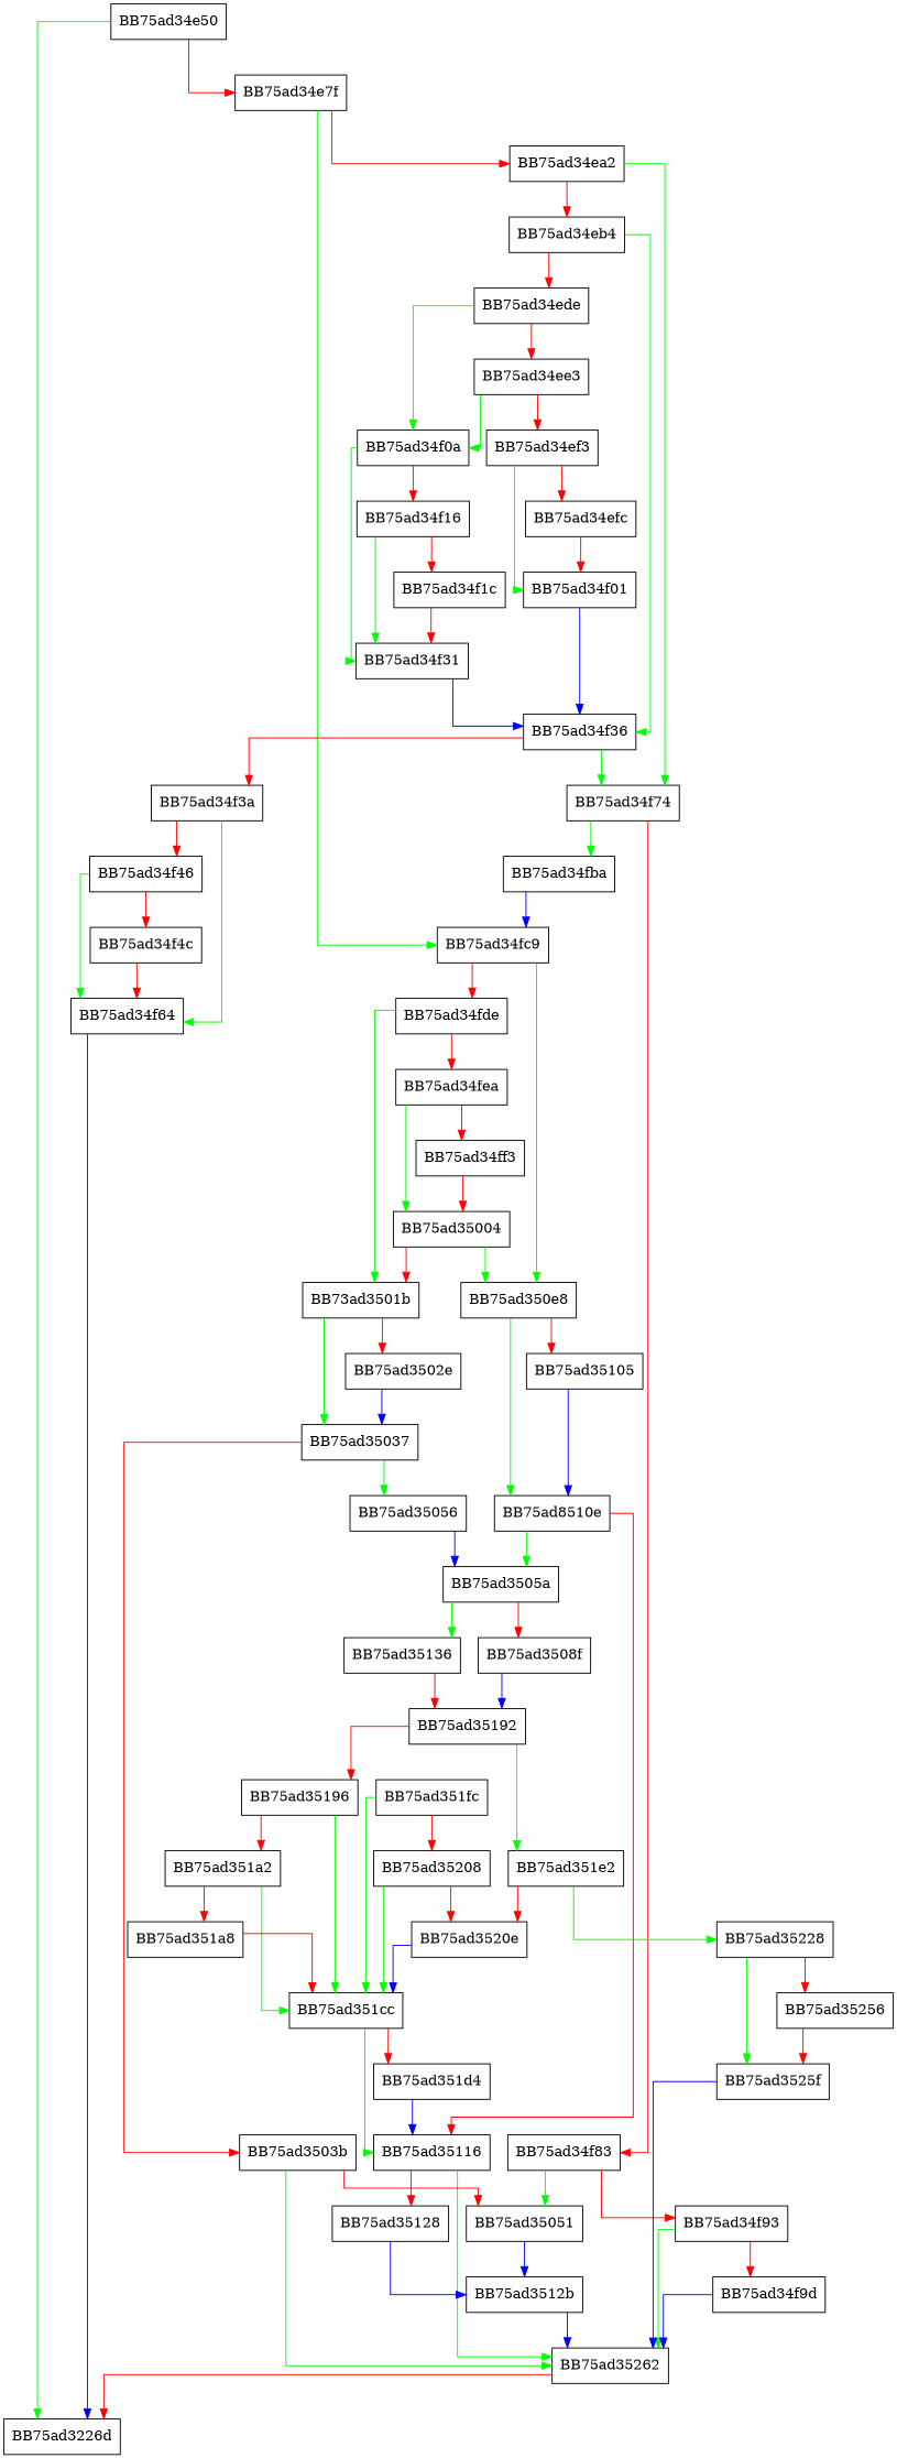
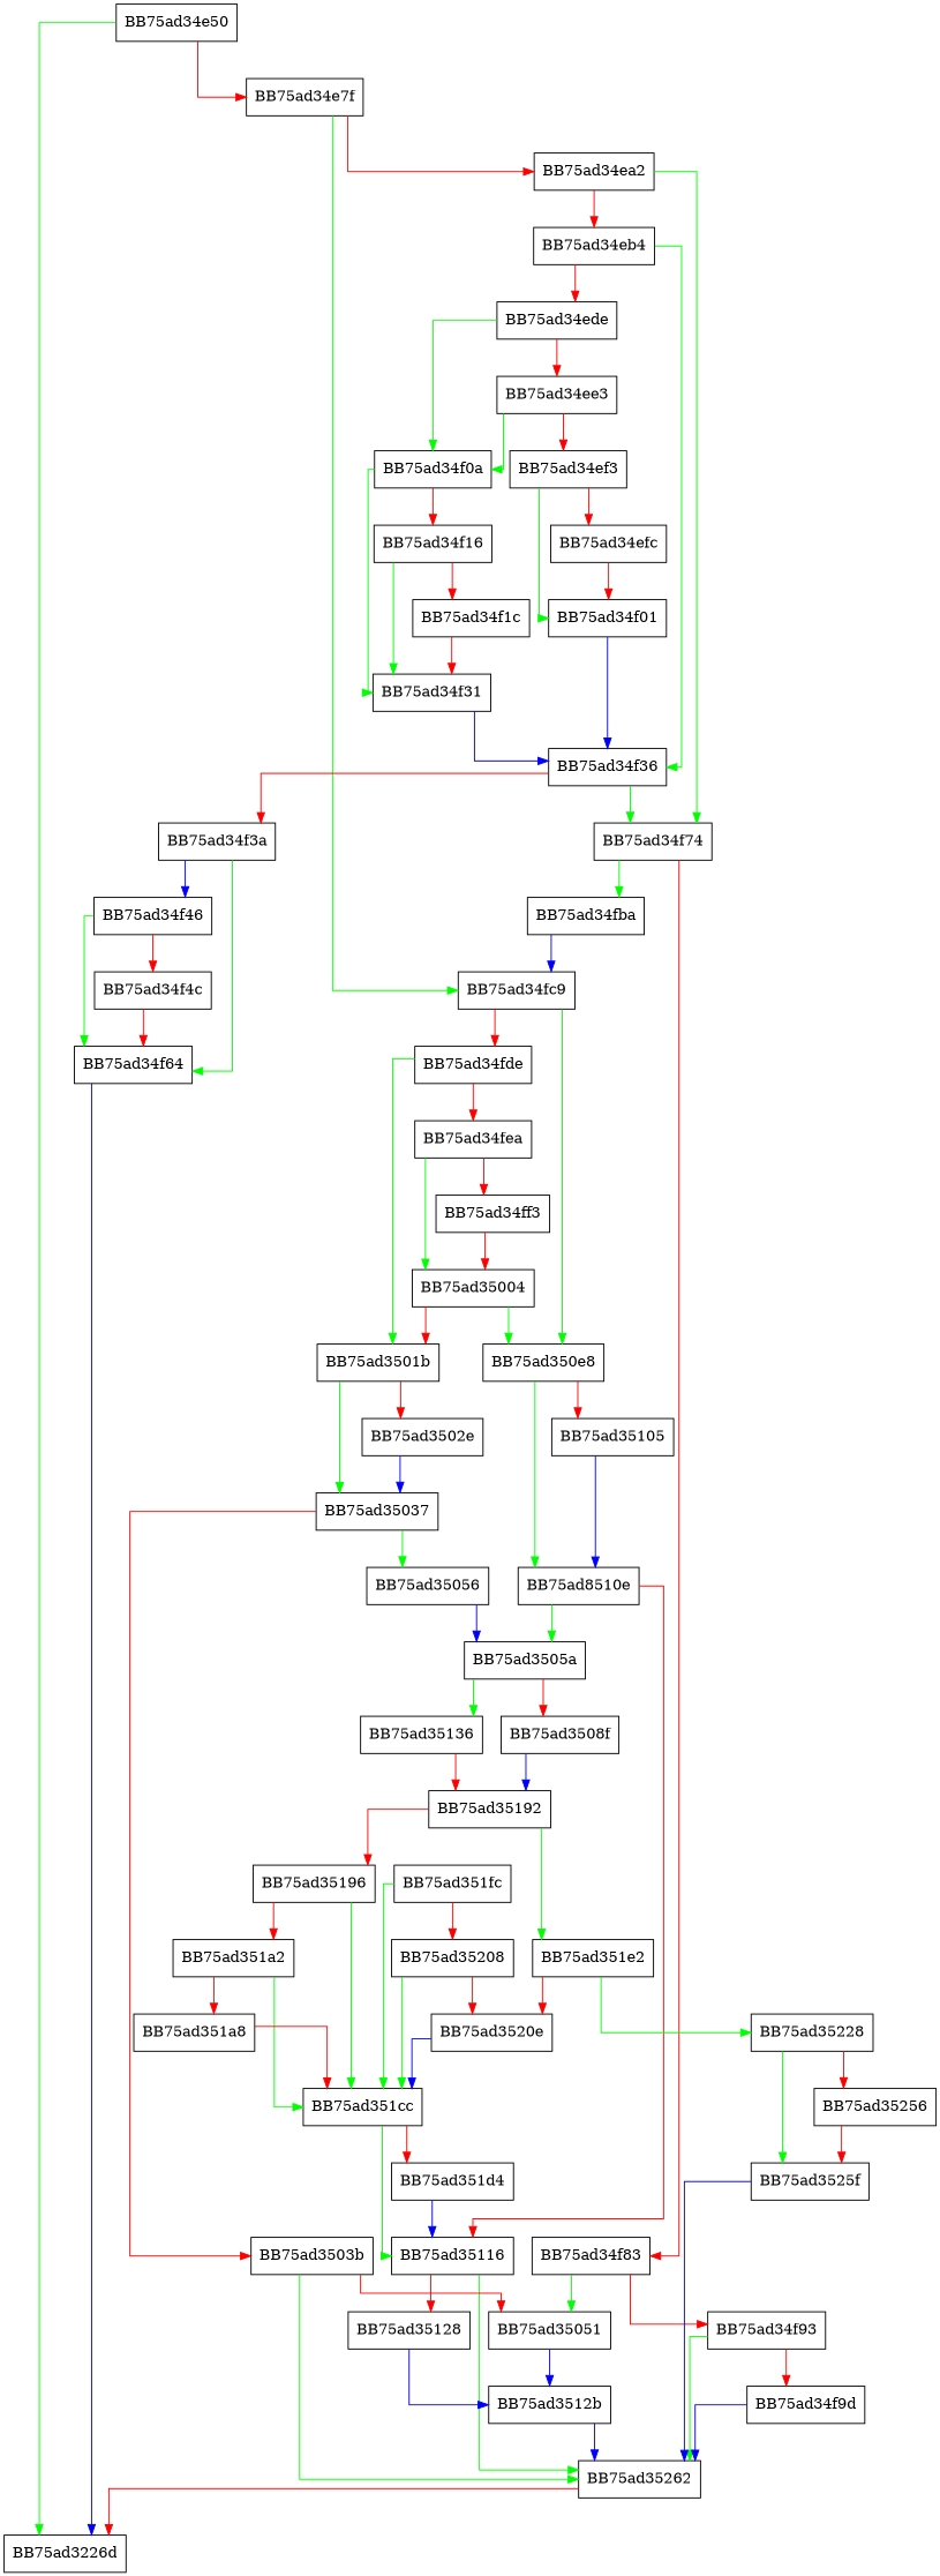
  digraph {
    splines=ortho
    node [shape=box]
    edge [color=red]
    n1 [label=BB75ad3226d]
    BB75ad34e50
    BB75ad34e7f
    BB75ad34fc9
    BB75ad34ea2
    BB75ad350e8
    BB75ad34fde
    BB75ad34f74
    BB75ad34eb4
    n10 [label=BB75ad8510e]
    BB75ad35105
-   BB75ad3501b [label=BB73ad3501b]
+   BB75ad3501b
    BB75ad34fea
    BB75ad34fba
    BB75ad34f83
    BB75ad34f36
    BB75ad34ede
    BB75ad34f93
    BB75ad35051
    BB75ad34f3a
    BB75ad34f0a
    BB75ad34ee3
    BB75ad34f64
    BB75ad34f46
    BB75ad34f31
    BB75ad34f16
    BB75ad34ef3
    BB75ad34f1c
    BB75ad34f01
    BB75ad34efc
    BB75ad34f4c
    BB75ad35262
    BB75ad34f9d
    BB75ad3505a
    BB75ad35116
    BB75ad35037
    BB75ad3502e
    BB75ad35004
    BB75ad34ff3
    BB75ad35056
    BB75ad3503b
    BB75ad35136
    BB75ad3508f
    BB75ad3512b
    BB75ad35192
    BB75ad351e2
    BB75ad35196
    BB75ad35228
    BB75ad3520e
    BB75ad351cc
    BB75ad351a2
    BB75ad35128
    BB75ad3525f
    BB75ad35256
    BB75ad351fc
    BB75ad35208
    BB75ad351d4
    BB75ad351a8
    BB75ad34e50 -> n1 [color=green]
    BB75ad34e50 -> BB75ad34e7f
    BB75ad34e7f -> BB75ad34fc9 [color=green]
    BB75ad34e7f -> BB75ad34ea2
    BB75ad34fc9 -> BB75ad350e8 [color=green]
    BB75ad34fc9 -> BB75ad34fde
    BB75ad34ea2 -> BB75ad34f74 [color=green]
    BB75ad34ea2 -> BB75ad34eb4
    BB75ad350e8 -> n10 [color=green]
    BB75ad350e8 -> BB75ad35105
    BB75ad34fde -> BB75ad3501b [color=green]
    BB75ad34fde -> BB75ad34fea
    BB75ad34f74 -> BB75ad34fba [color=green]
    BB75ad34f74 -> BB75ad34f83
    BB75ad34eb4 -> BB75ad34f36 [color=green]
    BB75ad34eb4 -> BB75ad34ede
    n10 -> BB75ad3505a [color=green]
    n10 -> BB75ad35116
    BB75ad35105 -> n10 [color=blue]
    BB75ad3501b -> BB75ad35037 [color=green]
    BB75ad3501b -> BB75ad3502e
    BB75ad34fea -> BB75ad35004 [color=green]
    BB75ad34fea -> BB75ad34ff3
    BB75ad34fba -> BB75ad34fc9 [color=blue]
    BB75ad34f83 -> BB75ad34f93
    BB75ad34f83 -> BB75ad35051 [color=green]
    BB75ad34f36 -> BB75ad34f74 [color=green]
    BB75ad34f36 -> BB75ad34f3a
    BB75ad34ede -> BB75ad34f0a [color=green]
    BB75ad34ede -> BB75ad34ee3
    BB75ad34f93 -> BB75ad35262 [color=green]
    BB75ad34f93 -> BB75ad34f9d
    BB75ad35051 -> BB75ad3512b [color=blue]
    BB75ad34f3a -> BB75ad34f64 [color=green]
-   BB75ad34f3a -> BB75ad34f46
+   BB75ad34f3a -> BB75ad34f46 [color=blue]
    BB75ad34f0a -> BB75ad34f31 [color=green]
    BB75ad34f0a -> BB75ad34f16
    BB75ad34ee3 -> BB75ad34f0a [color=green]
    BB75ad34ee3 -> BB75ad34ef3
    BB75ad34f64 -> n1 [color=blue]
    BB75ad34f46 -> BB75ad34f64 [color=green]
    BB75ad34f46 -> BB75ad34f4c
    BB75ad34f31 -> BB75ad34f36 [color=blue]
    BB75ad34f16 -> BB75ad34f31 [color=green]
    BB75ad34f16 -> BB75ad34f1c
    BB75ad34ef3 -> BB75ad34f01 [color=green]
    BB75ad34ef3 -> BB75ad34efc
    BB75ad34f1c -> BB75ad34f31
    BB75ad34f01 -> BB75ad34f36 [color=blue]
    BB75ad34efc -> BB75ad34f01
    BB75ad34f4c -> BB75ad34f64
    BB75ad35262 -> n1
    BB75ad34f9d -> BB75ad35262 [color=blue]
    BB75ad3505a -> BB75ad35136 [color=green]
    BB75ad3505a -> BB75ad3508f
    BB75ad35116 -> BB75ad35262 [color=green]
    BB75ad35116 -> BB75ad35128
    BB75ad35037 -> BB75ad35056 [color=green]
    BB75ad35037 -> BB75ad3503b
    BB75ad3502e -> BB75ad35037 [color=blue]
    BB75ad35004 -> BB75ad350e8 [color=green]
    BB75ad35004 -> BB75ad3501b
    BB75ad34ff3 -> BB75ad35004
    BB75ad35056 -> BB75ad3505a [color=blue]
    BB75ad3503b -> BB75ad35051
    BB75ad3503b -> BB75ad35262 [color=green]
    BB75ad35136 -> BB75ad35192
    BB75ad3508f -> BB75ad35192 [color=blue]
    BB75ad3512b -> BB75ad35262 [color=blue]
    BB75ad35192 -> BB75ad351e2 [color=green]
    BB75ad35192 -> BB75ad35196
    BB75ad351e2 -> BB75ad35228 [color=green]
    BB75ad351e2 -> BB75ad3520e
    BB75ad35196 -> BB75ad351cc [color=green]
    BB75ad35196 -> BB75ad351a2
    BB75ad35228 -> BB75ad3525f [color=green]
    BB75ad35228 -> BB75ad35256
    BB75ad3520e -> BB75ad351cc [color=blue]
    BB75ad351cc -> BB75ad35116 [color=green]
    BB75ad351cc -> BB75ad351d4
    BB75ad351a2 -> BB75ad351cc [color=green]
    BB75ad351a2 -> BB75ad351a8
    BB75ad35128 -> BB75ad3512b [color=blue]
    BB75ad3525f -> BB75ad35262 [color=blue]
    BB75ad35256 -> BB75ad3525f
    BB75ad351fc -> BB75ad351cc [color=green]
    BB75ad351fc -> BB75ad35208
    BB75ad35208 -> BB75ad3520e
    BB75ad35208 -> BB75ad351cc [color=green]
    BB75ad351d4 -> BB75ad35116 [color=blue]
    BB75ad351a8 -> BB75ad351cc
  }
